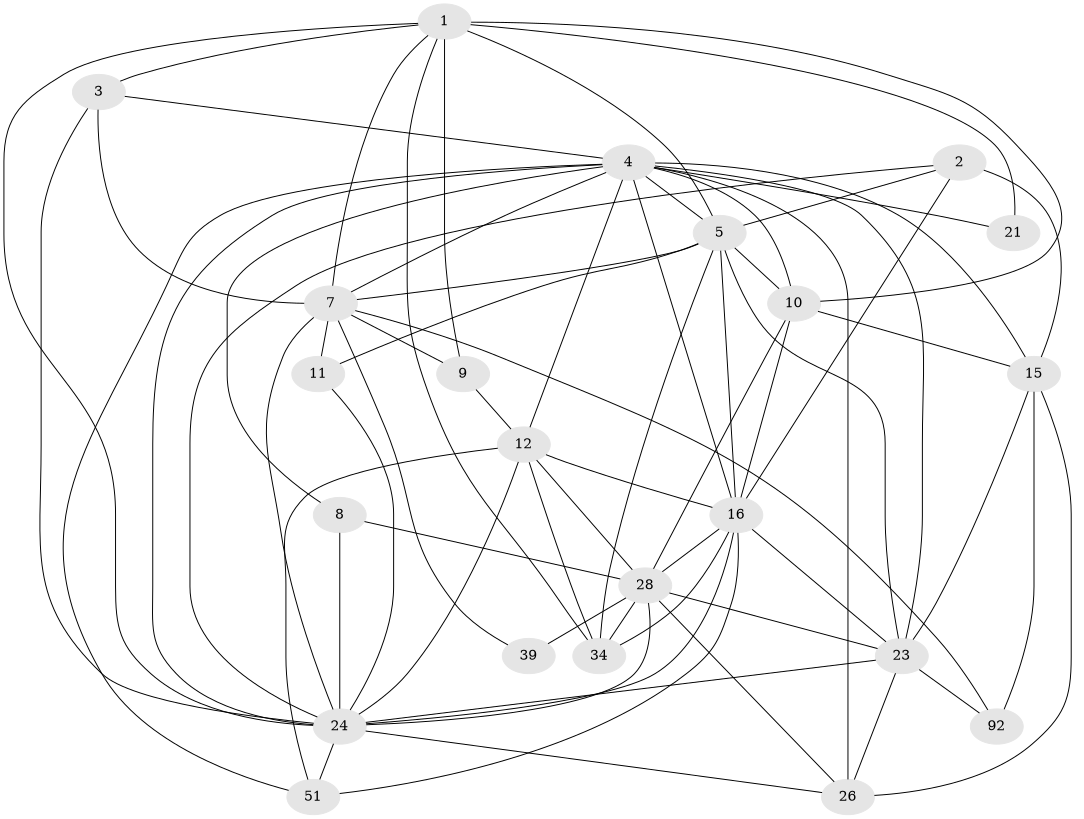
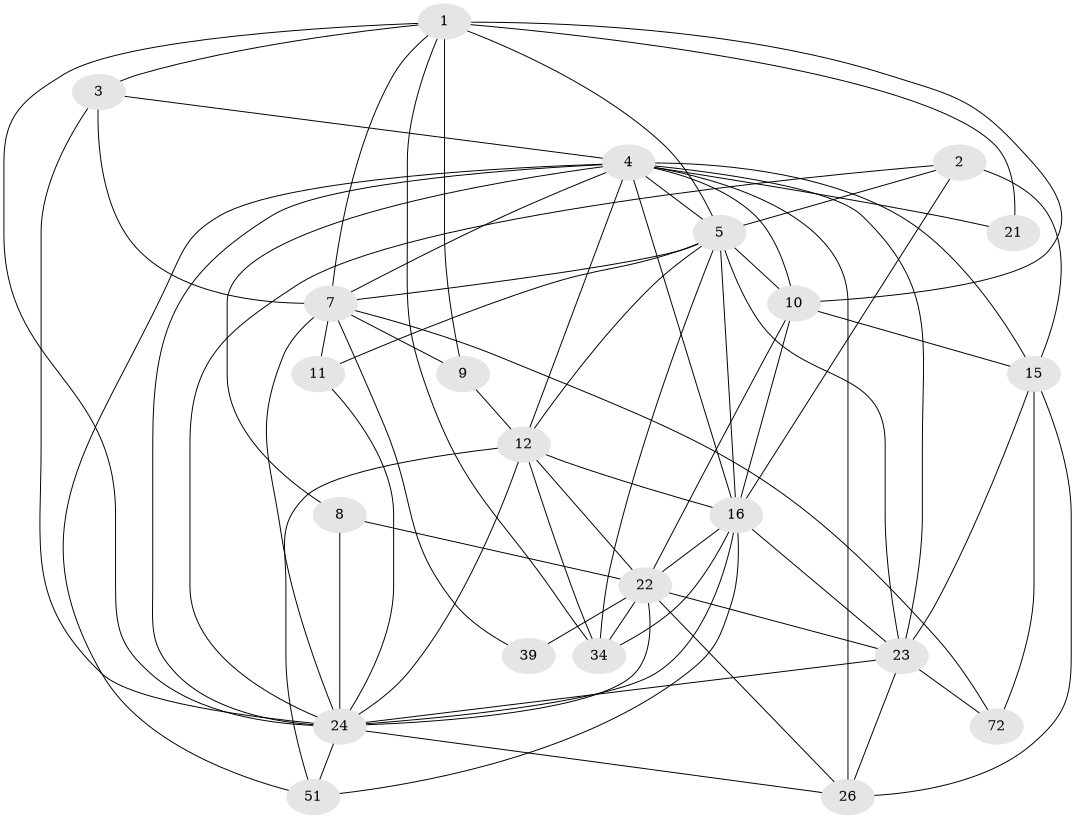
  graph {
    node [color=gray90 style=filled]
    1 [super="+62+36"]
    3 [super="+14"]
    5 [super="+19+71+45+28"]
    7 [super="+13+37+18"]
    9
    10 [super="+17+33+35"]
    21
    24 [super="+25"]
    34
    4 [super="+63+6+30"]
    16 [super="+38+64+32"]
    12 [super="+59+46"]
    23 [super="+49"]
    11
    39
-   72 [label=92]
+   72
    15 [super="+31+57"]
-   22 [super="+29+65" label=28]
+   22 [super="+29+65"]
    26 [super="+58"]
    51
    2 [super="+50+27"]
    8
    1 -- 3
    1 -- 5 [weight=2]
    1 -- 7
    1 -- 9
    1 -- 10
    1 -- 21
    1 -- 24
    1 -- 34
    3 -- 7
    3 -- 24
    3 -- 4 [weight=2]
    5 -- 7
    5 -- 10 [weight=4]
    5 -- 34
    5 -- 16 [weight=2]
+   5 -- 12
    5 -- 23
    5 -- 11 [weight=2]
    7 -- 9
    7 -- 24 [weight=2]
    7 -- 11
    7 -- 39
    7 -- 72
    9 -- 12
    10 -- 16
    10 -- 15
    10 -- 22
    24 -- 26
    24 -- 51
    4 -- 5
    4 -- 7
    4 -- 10 [weight=2]
    4 -- 21
    4 -- 24 [weight=2]
    4 -- 16 [weight=3]
    4 -- 12
    4 -- 23
    4 -- 15
    4 -- 26 [weight=2]
    4 -- 51
    4 -- 8
    16 -- 24 [weight=3]
    16 -- 34
    16 -- 23
    16 -- 22
    16 -- 51
    12 -- 24
    12 -- 34
    12 -- 16
    12 -- 22
    12 -- 51
    23 -- 24
    23 -- 72
    23 -- 26
    11 -- 24
    15 -- 23
    15 -- 72
    15 -- 26
    22 -- 24
    22 -- 34
    22 -- 23
    22 -- 39
    22 -- 26
    2 -- 5
    2 -- 24
    2 -- 16 [weight=3]
    2 -- 15 [weight=2]
    8 -- 24
    8 -- 22
  }
